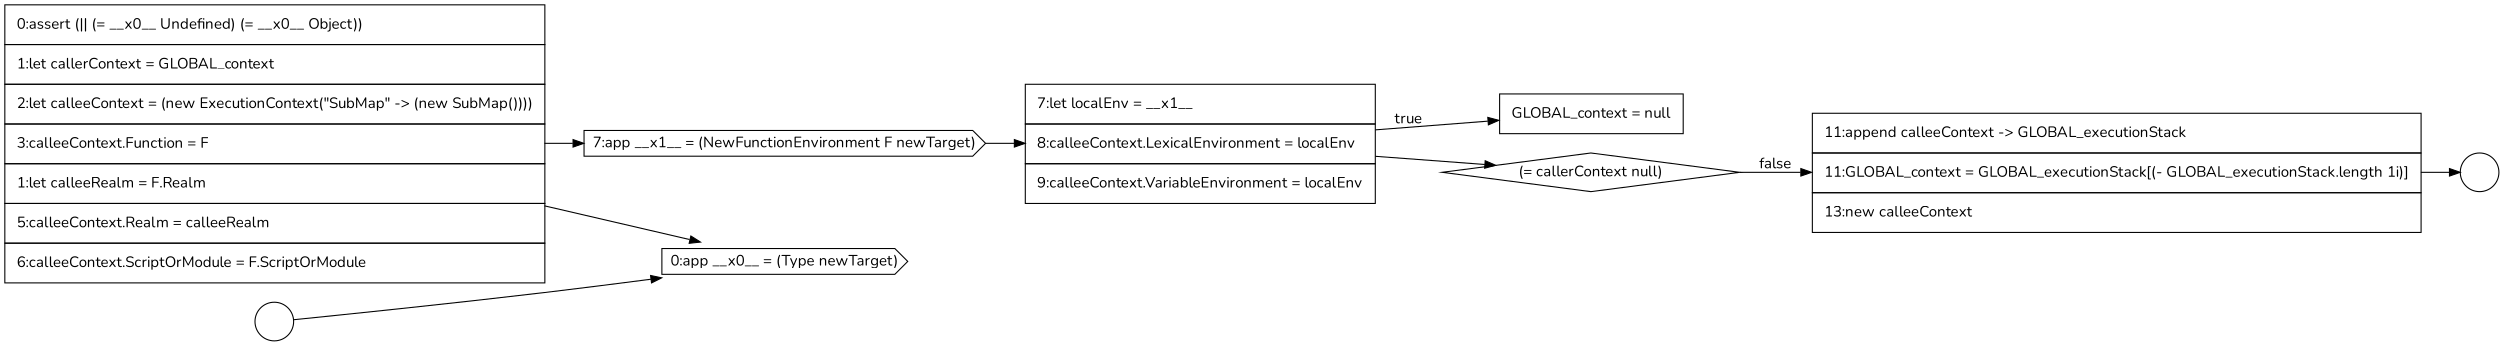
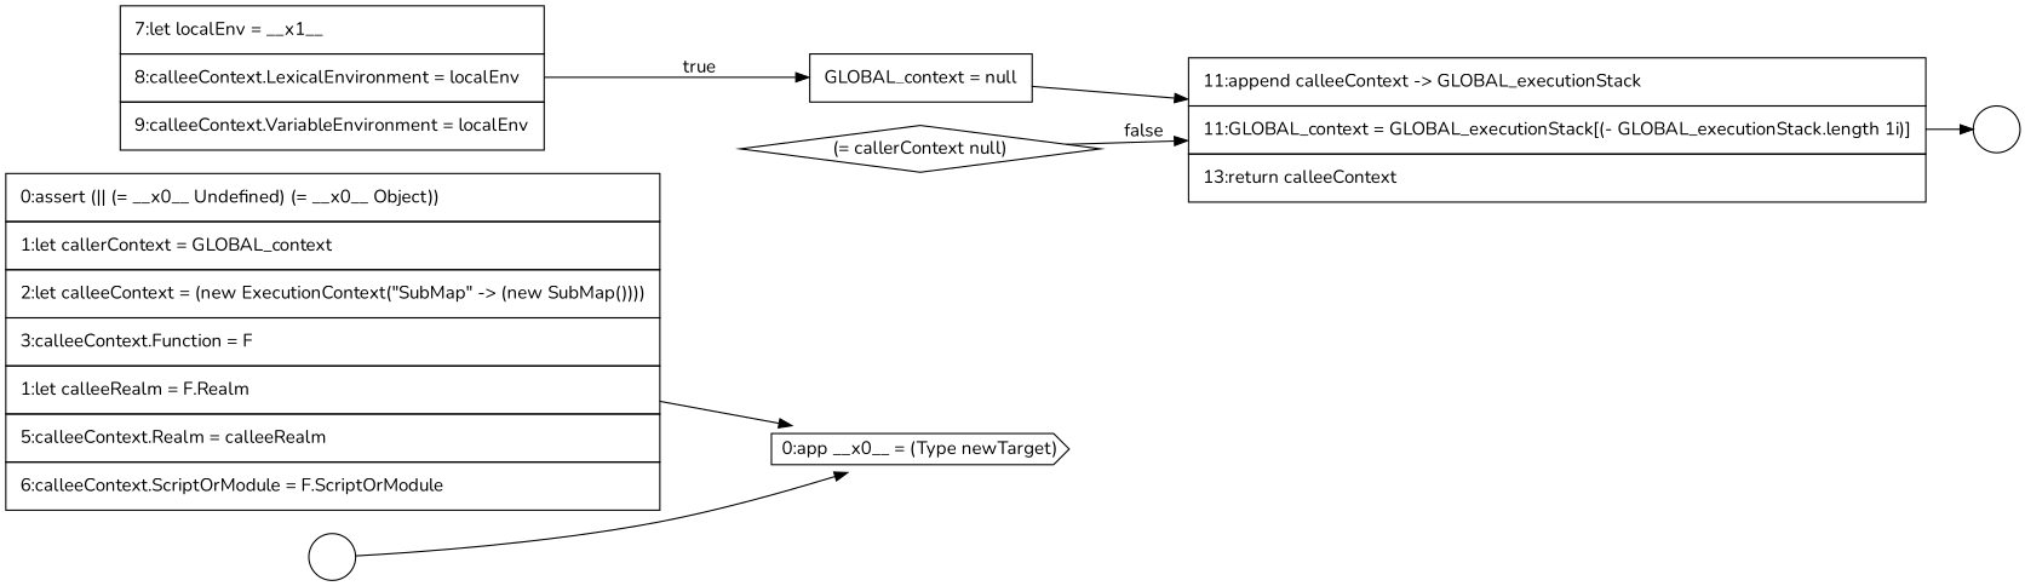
  digraph {
    fontname=Nunito
    rankdir=LR
    node [color=black fillcolor=white fontname=Nunito shape=none style=filled]
    edge [color=black fontname=Nunito]
    n1 [label=<<font color="black">     <table border="0" cellborder="1" cellspacing="0" cellpadding="10">       <tr><td align="left">0:assert (|| (= __x0__ Undefined) (= __x0__ Object))</td></tr>       <tr><td align="left">1:let callerContext = GLOBAL_context</td></tr>       <tr><td align="left">2:let calleeContext = (new ExecutionContext(&quot;SubMap&quot; -&gt; (new SubMap())))</td></tr>       <tr><td align="left">3:calleeContext.Function = F</td></tr>       <tr><td align="left">1:let calleeRealm = F.Realm</td></tr>       <tr><td align="left">5:calleeContext.Realm = calleeRealm</td></tr>       <tr><td align="left">6:calleeContext.ScriptOrModule = F.ScriptOrModule</td></tr>     </table>   </font>> margin=0]
-   n2 [label=<<font color="black">7:app __x1__ = (NewFunctionEnvironment F newTarget)</font>> shape=cds]
    n3 [label=<<font color="black">0:app __x0__ = (Type newTarget)</font>> shape=cds]
    n4 [label=<<font color="black">     <table border="0" cellborder="1" cellspacing="0" cellpadding="10">       <tr><td align="left">7:let localEnv = __x1__</td></tr>       <tr><td align="left">8:calleeContext.LexicalEnvironment = localEnv</td></tr>       <tr><td align="left">9:calleeContext.VariableEnvironment = localEnv</td></tr>     </table>   </font>> margin=0]
    n5 [label=<<font color="black">     <table border="0" cellborder="1" cellspacing="0" cellpadding="10">       <tr><td align="left">GLOBAL_context = null</td></tr>     </table>   </font>> margin=0]
    n6 [label=<<font color="black">(= callerContext null)</font>> shape=diamond]
-   n7 [label=<<font color="black">     <table border="0" cellborder="1" cellspacing="0" cellpadding="10">       <tr><td align="left">11:append calleeContext -&gt; GLOBAL_executionStack</td></tr>       <tr><td align="left">11:GLOBAL_context = GLOBAL_executionStack[(- GLOBAL_executionStack.length 1i)]</td></tr>       <tr><td align="left">13:new calleeContext</td></tr>     </table>   </font>> margin=0]
+   n7 [label=<<font color="black">     <table border="0" cellborder="1" cellspacing="0" cellpadding="10">       <tr><td align="left">11:append calleeContext -&gt; GLOBAL_executionStack</td></tr>       <tr><td align="left">11:GLOBAL_context = GLOBAL_executionStack[(- GLOBAL_executionStack.length 1i)]</td></tr>       <tr><td align="left">13:return calleeContext</td></tr>     </table>   </font>> margin=0]
    n8 [label=" " shape=circle]
    n9 [label=" " shape=circle]
-   n1 -> n2
    n1 -> n3
-   n2 -> n4
    n4 -> n5 [label=<<font color="black">true</font>>]
-   n4 -> n6
+   n5 -> n7
    n6 -> n7 [label=<<font color="black">false</font>>]
    n7 -> n8
    n9 -> n3
  }
